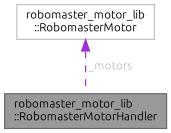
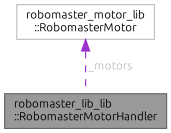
  digraph {
    fontname=Ubuntu
    node [fontname=Ubuntu fontsize=10 shape=box style=filled]
-   n1 [color=gray40 fillcolor=grey60 fontcolor=black height=0.2 label="robomaster_motor_lib\l::RobomasterMotorHandler" width=0.4]
+   n1 [color=gray40 fillcolor=grey60 fontcolor=black height=0.2 label="robomaster_lib_lib\l::RobomasterMotorHandler" width=0.4]
    n2 [color=grey75 fillcolor=white height=0.2 label="robomaster_motor_lib\l::RobomasterMotor" width=0.4]
    n2 -> n1 [color=darkorchid3 dir=back fontcolor=grey fontname=Ubuntu fontsize=10 label=" _motors" labelfontname=Helvetica labelfontsize=10 style=dashed]
  }
